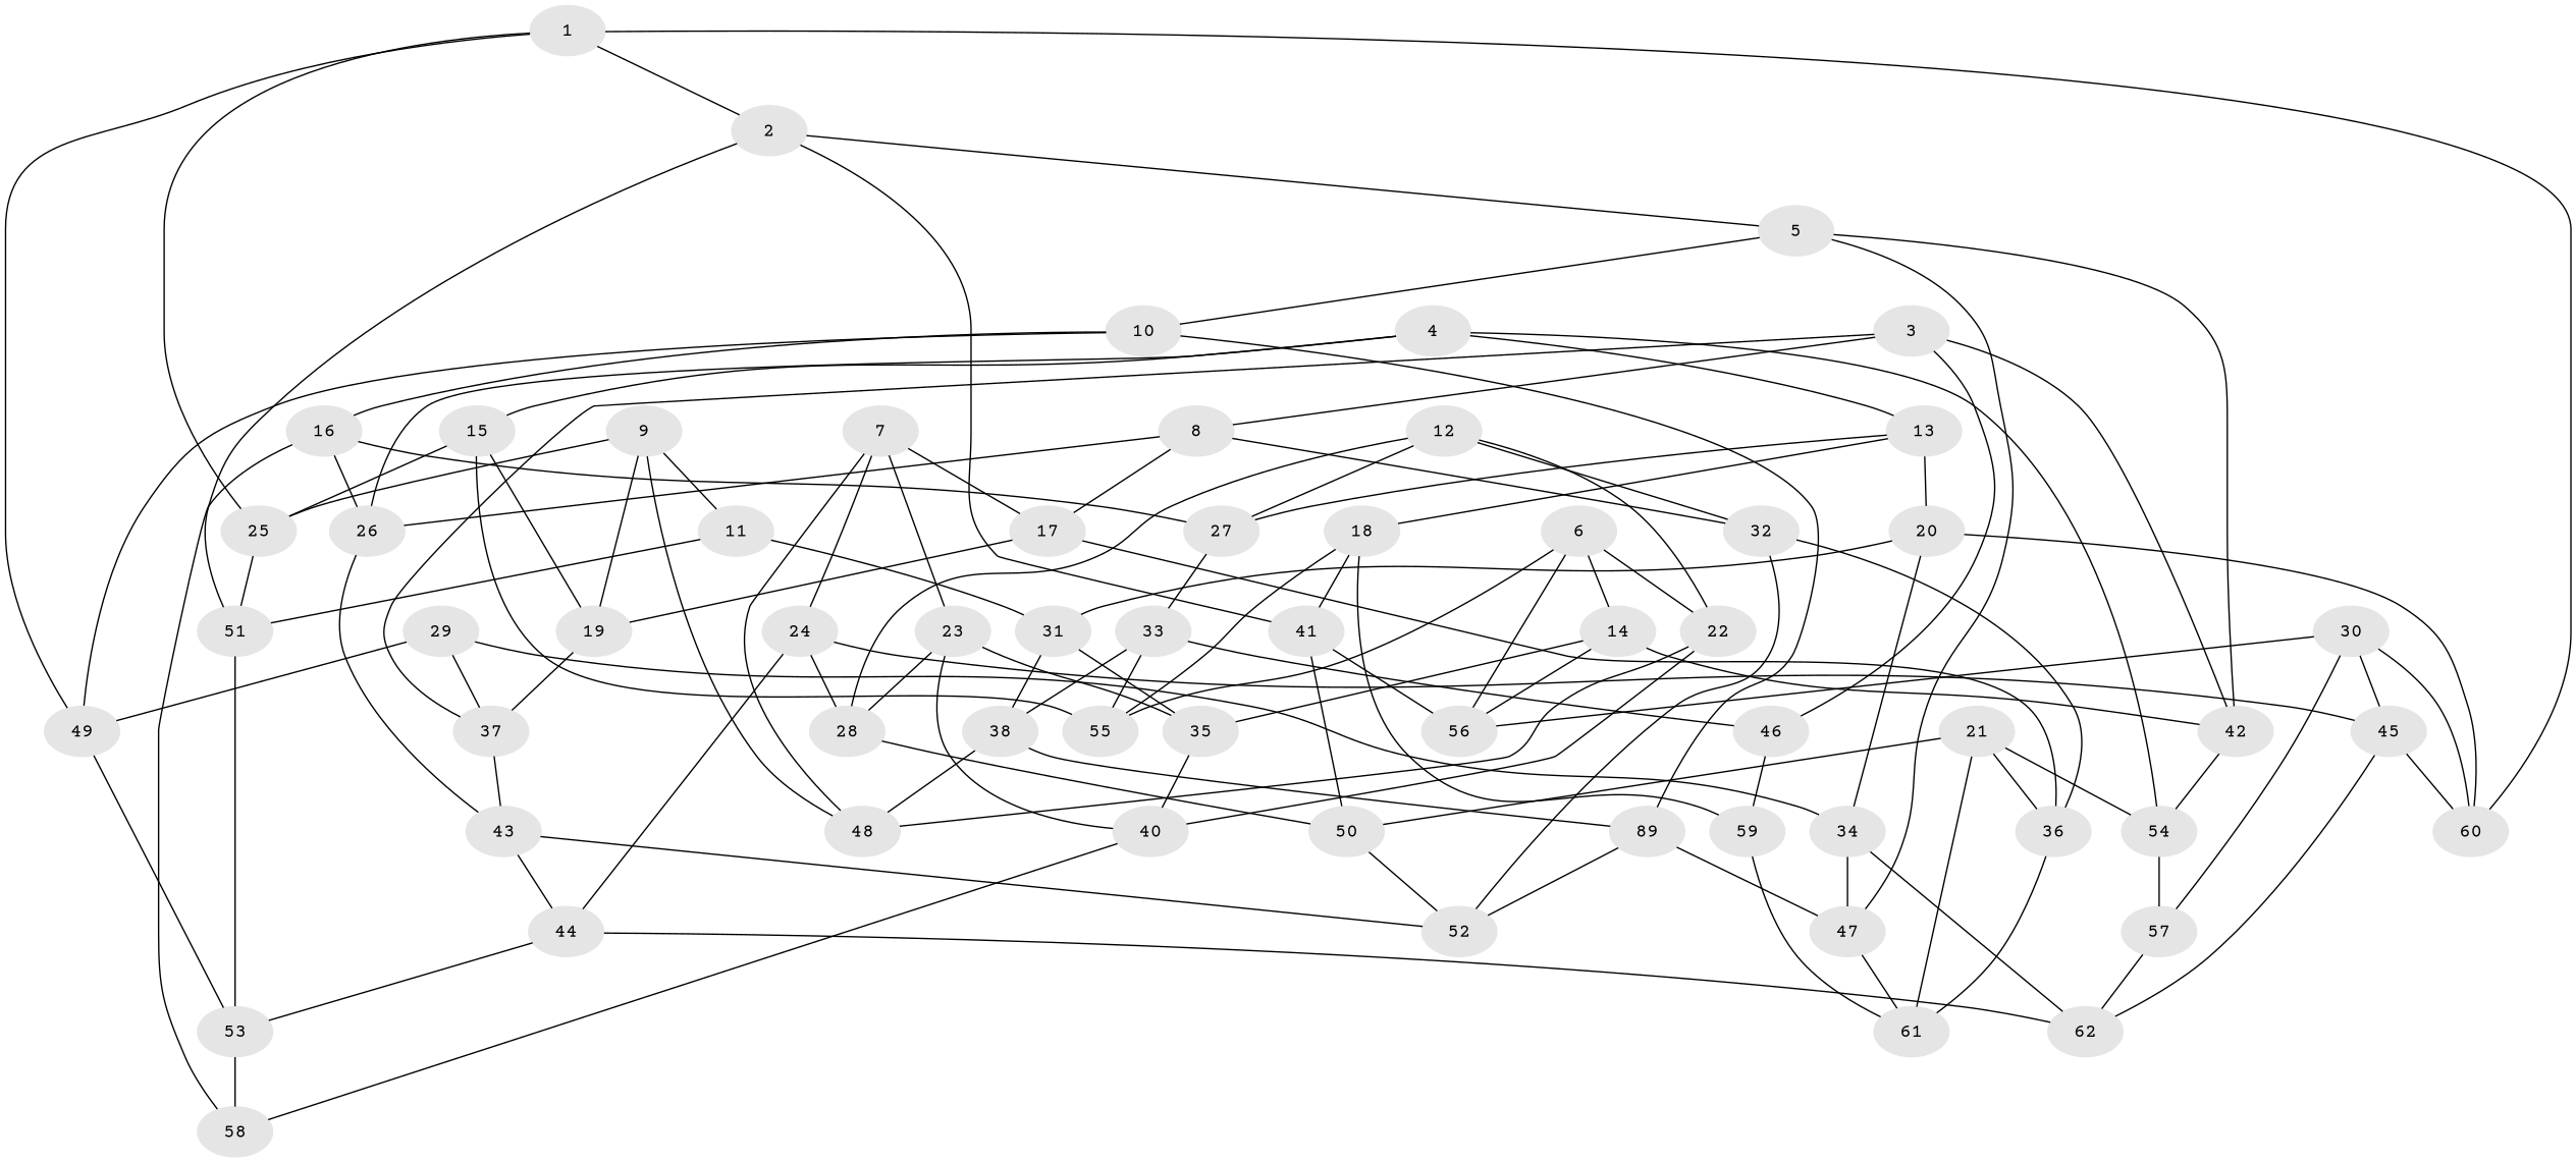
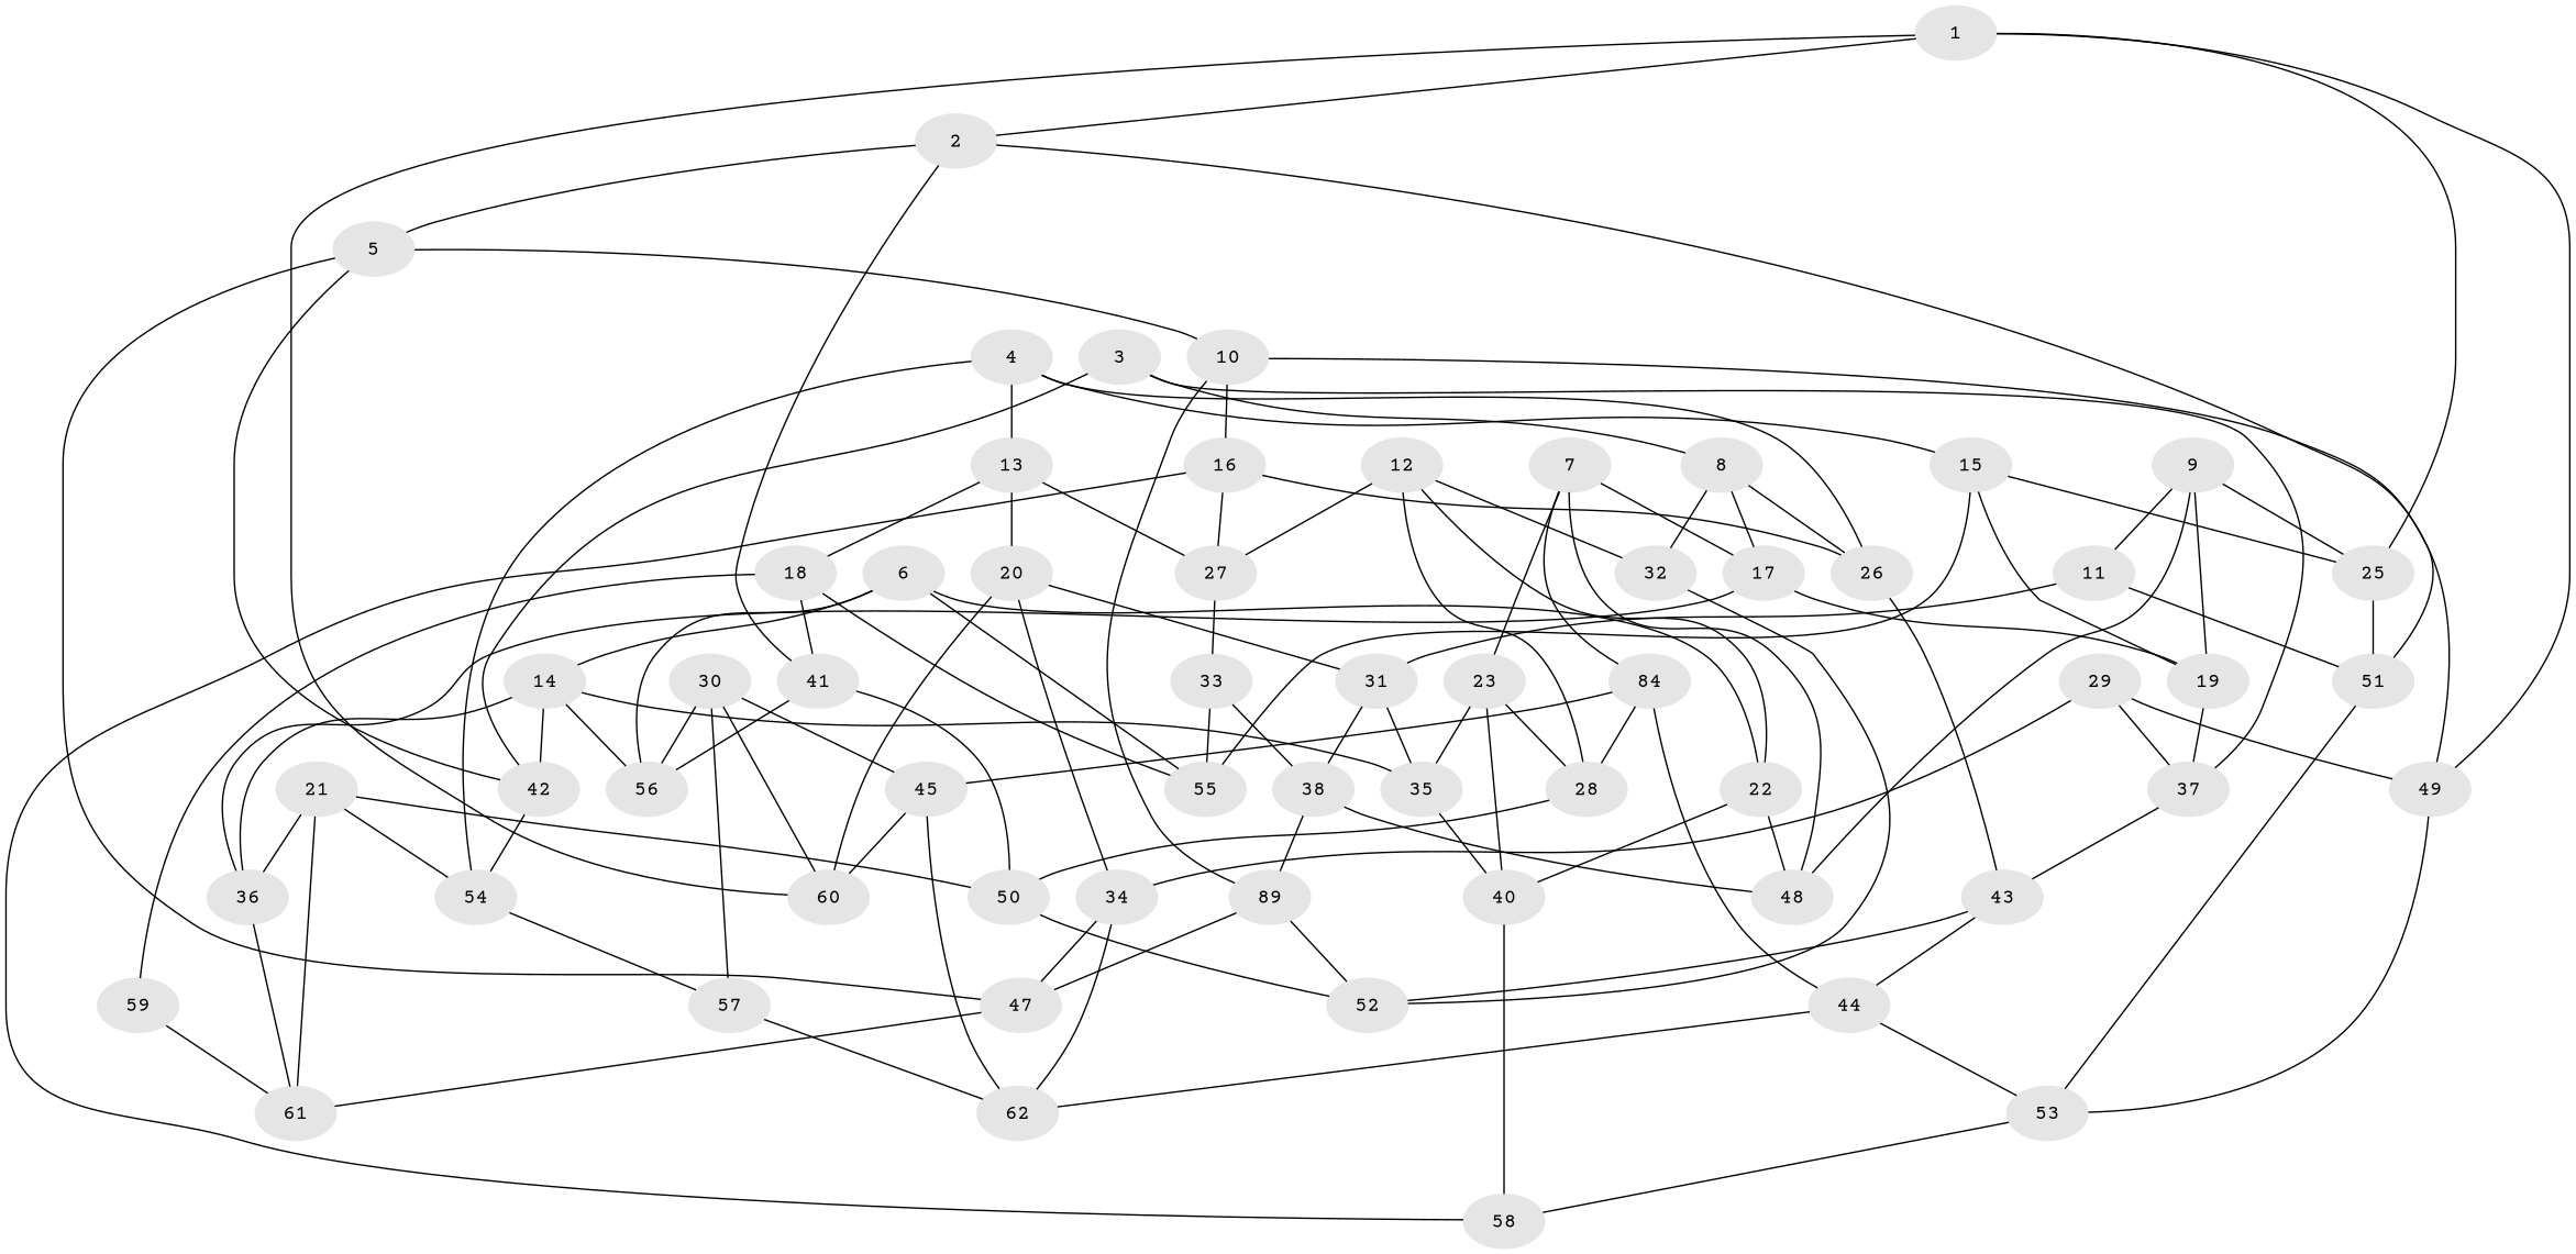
  graph {
    fontname="Courier Prime"
    node [color=gray90 fontname="Courier Prime" style=filled]
    edge [fontname="Courier Prime"]
    1
    2
    25
    49
    60
    5
    41
    51
    53
    42
    10
    47
    56
    50
    3
    8
    37
-   46
    26
    17
    32
    43
    54
    59
    4
    13
    15
    27
    18
    20
    55
    19
    57
    16
    n35 [label=89]
    61
    6
    14
    22
    35
    48
    40
    7
    23
-   24
+   24 [label=84]
    36
    28
    44
    45
    52
    9
    11
    31
    58
    38
    12
    33
    34
    62
    21
    29
    30
    1 -- 2
    1 -- 25
    1 -- 49
    1 -- 60
    2 -- 5
    2 -- 41
    2 -- 51
    25 -- 51
    49 -- 53
    5 -- 42
    5 -- 10
    5 -- 47
    41 -- 56
    41 -- 50
    51 -- 53
    53 -- 58
    42 -- 54
    10 -- 49
    10 -- 16
    10 -- n35
    47 -- 61
    50 -- 52
    3 -- 42
    3 -- 8
    3 -- 37
-   3 -- 46
    8 -- 26
    8 -- 17
    8 -- 32
    37 -- 43
-   46 -- 59
    26 -- 43
    17 -- 19
    17 -- 36
-   32 -- 36
+   14 -- 36
    32 -- 52
    43 -- 44
    43 -- 52
    54 -- 57
    59 -- 61
    4 -- 26
    4 -- 54
    4 -- 13
    4 -- 15
    13 -- 27
    13 -- 18
    13 -- 20
    15 -- 25
    15 -- 55
    15 -- 19
    27 -- 33
    18 -- 41
    18 -- 59
    18 -- 55
    20 -- 60
    20 -- 31
    20 -- 34
    19 -- 37
    57 -- 62
    16 -- 26
    16 -- 27
    16 -- 58
    n35 -- 47
    n35 -- 52
    6 -- 56
    6 -- 55
    6 -- 14
    6 -- 22
    14 -- 42
    14 -- 56
    14 -- 35
    22 -- 48
    22 -- 40
    35 -- 40
    40 -- 58
    7 -- 17
    7 -- 48
    7 -- 23
    7 -- 24
    23 -- 35
    23 -- 40
    23 -- 28
    24 -- 28
    24 -- 44
    24 -- 45
    36 -- 61
    28 -- 50
    44 -- 53
    44 -- 62
    45 -- 60
    45 -- 62
    9 -- 25
    9 -- 19
    9 -- 48
    9 -- 11
    11 -- 51
    11 -- 31
    31 -- 35
    31 -- 38
    38 -- n35
    38 -- 48
    12 -- 32
    12 -- 27
    12 -- 22
    12 -- 28
-   33 -- 46
    33 -- 55
    33 -- 38
    34 -- 47
    34 -- 62
    21 -- 50
    21 -- 54
    21 -- 61
    21 -- 36
    29 -- 49
    29 -- 37
    29 -- 34
    30 -- 60
    30 -- 56
    30 -- 57
    30 -- 45
  }
